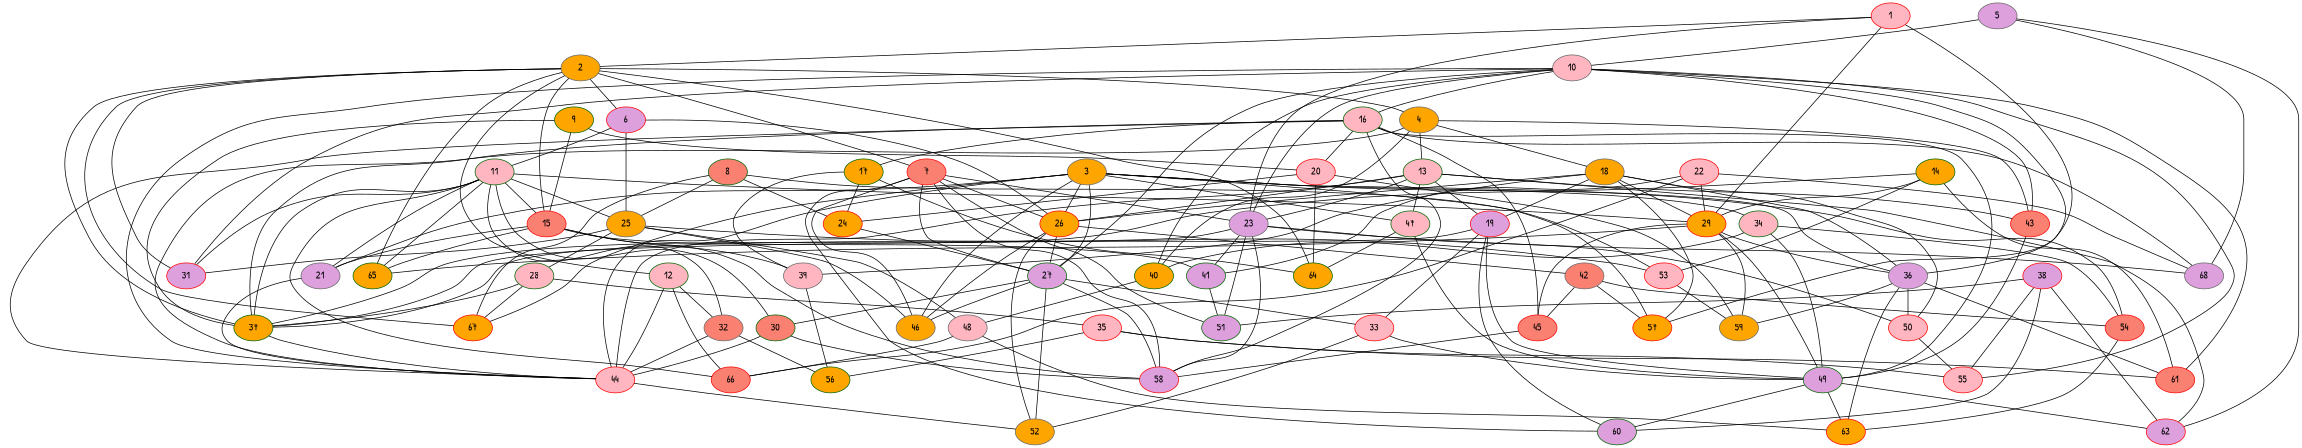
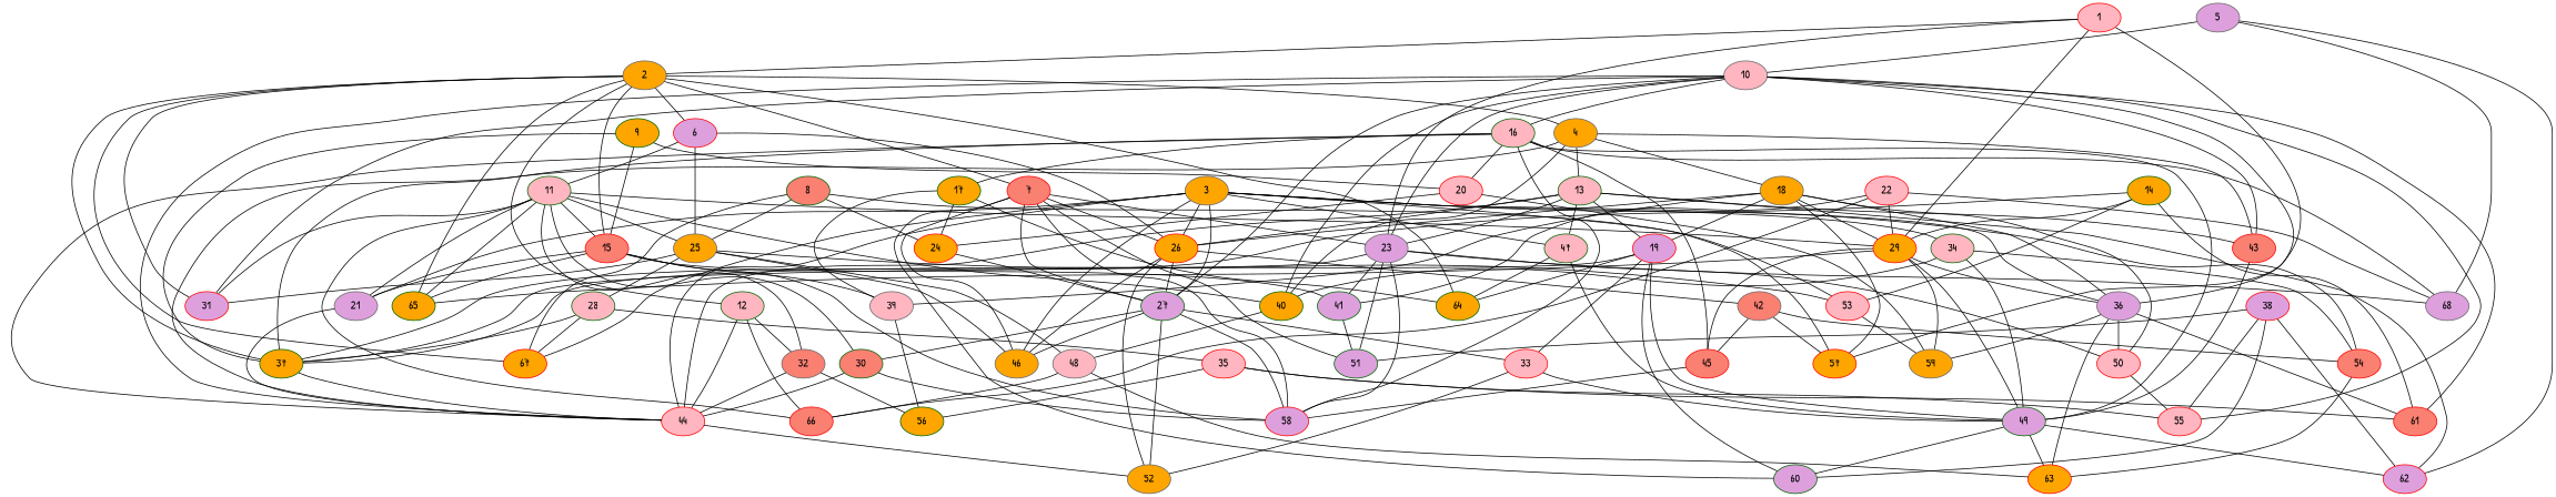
  graph {
    fontname="Patrick Hand"
    node [color=red fillcolor=orange fontname="Patrick Hand" style=filled]
    edge [fontname="Patrick Hand" weight=1.0]
    1 [fillcolor=lightpink]
    2 [color=gray40]
    23 [color=gray40 fillcolor=plum]
    29
    57
    4 [color=gray40]
    6 [fillcolor=plum]
    7 [fillcolor=salmon]
    12 [color=darkgreen fillcolor=lightpink]
    15 [fillcolor=salmon]
    31 [fillcolor=plum]
    37 [color=darkgreen]
    64 [color=darkgreen]
    65 [color=darkgreen]
    67
    68 [color=gray40 fillcolor=plum]
    51 [color=darkgreen fillcolor=plum]
    58 [fillcolor=plum]
    41 [color=darkgreen fillcolor=plum]
    50 [fillcolor=lightpink]
    36 [color=gray40 fillcolor=plum]
    45 [fillcolor=salmon]
    49 [color=darkgreen fillcolor=plum]
    59 [color=gray40]
    44 [fillcolor=lightpink]
    13 [color=darkgreen fillcolor=lightpink]
    18 [color=gray40]
    40 [color=darkgreen]
    43 [fillcolor=salmon]
    26
    11 [color=darkgreen fillcolor=lightpink]
    25 [color=gray40]
    27 [color=darkgreen fillcolor=plum]
    46 [color=gray40]
    60 [color=darkgreen fillcolor=plum]
    32 [color=gray40 fillcolor=salmon]
    66 [fillcolor=salmon]
    21 [color=gray40 fillcolor=plum]
    39 [color=gray40 fillcolor=lightpink]
    3 [color=gray40]
    34 [color=darkgreen fillcolor=lightpink]
    47 [color=darkgreen fillcolor=lightpink]
    54 [fillcolor=salmon]
    42 [color=gray40 fillcolor=salmon]
    52 [color=gray40]
    30 [color=darkgreen fillcolor=salmon]
    33 [fillcolor=lightpink]
    61 [fillcolor=salmon]
    63
    56 [color=darkgreen]
    62 [fillcolor=plum]
    19 [fillcolor=plum]
    48 [color=gray40 fillcolor=lightpink]
    5 [color=gray40 fillcolor=plum]
    10 [color=gray40 fillcolor=lightpink]
    16 [color=darkgreen fillcolor=lightpink]
    55 [fillcolor=lightpink]
    53 [fillcolor=lightpink]
    28 [color=darkgreen fillcolor=lightpink]
    8 [color=darkgreen fillcolor=salmon]
    24
    9 [color=darkgreen]
    20 [fillcolor=lightpink]
    17 [color=darkgreen]
    14 [color=darkgreen]
    22 [fillcolor=lightpink]
    35 [fillcolor=lightpink]
    38 [fillcolor=plum]
    1 -- 2
    1 -- 23
    1 -- 29
    1 -- 57
    2 -- 4
    2 -- 6
    2 -- 7 [weight=2.0]
    2 -- 12
    2 -- 15
    2 -- 31
    2 -- 37
    2 -- 64
    2 -- 65
    2 -- 67
    23 -- 37
    23 -- 68
    23 -- 51
    23 -- 58
    23 -- 41
    23 -- 50
    29 -- 65
    29 -- 36
    29 -- 45
    29 -- 49
    29 -- 59
    4 -- 44
    4 -- 13
    4 -- 18
    4 -- 40
    4 -- 43
    6 -- 26
    6 -- 11
    6 -- 25
    7 -- 23 [weight=3.0]
    7 -- 51
    7 -- 58
    7 -- 26
    7 -- 27 [weight=2.0]
    7 -- 46
    7 -- 60
    12 -- 44
    12 -- 32
    12 -- 66
    15 -- 65
    15 -- 58 [weight=2.0]
    15 -- 41
    15 -- 21
    15 -- 39
    37 -- 44
    41 -- 51
    50 -- 55
    36 -- 50
    36 -- 59
    36 -- 61
    36 -- 63
    45 -- 58
    49 -- 60
    49 -- 63
    49 -- 62
    44 -- 52
    13 -- 23
    13 -- 44 [weight=2.0]
    13 -- 43
    13 -- 26 [weight=2.0]
    13 -- 47
    13 -- 62
    13 -- 19
    18 -- 29
    18 -- 57
    18 -- 50
    18 -- 36
    18 -- 26
    18 -- 39
    18 -- 19
    40 -- 48
    43 -- 49
    26 -- 27
    26 -- 46
    26 -- 42
    26 -- 52
    11 -- 29
    11 -- 15
    11 -- 31
-   11 -- 37 [weight=2.0]
+   11 -- 40 [weight=2.0]
    11 -- 65
    11 -- 25
    11 -- 32
    11 -- 66
    11 -- 21
    11 -- 30
    25 -- 31
    25 -- 46
    25 -- 48
    25 -- 53
    25 -- 28
    27 -- 58
    27 -- 46
    27 -- 52
    27 -- 30
    27 -- 33
    32 -- 44
    32 -- 56
    21 -- 44
    39 -- 56
    3 -- 57
    3 -- 67
    3 -- 36
    3 -- 44
    3 -- 26
    3 -- 27 [weight=2.0]
    3 -- 46
    3 -- 21
    3 -- 34
    3 -- 47
    3 -- 54
    34 -- 49
    34 -- 40
    34 -- 54
    47 -- 64
    47 -- 49
    54 -- 63
    42 -- 57
    42 -- 45
    42 -- 54
    30 -- 58
    30 -- 44
    33 -- 49
    33 -- 52
    19 -- 37
-   20 -- 64
+   19 -- 64
    19 -- 49 [weight=2.0]
    19 -- 60
    19 -- 33
    48 -- 66
    48 -- 63
    5 -- 68
    5 -- 62
    5 -- 10 [weight=2.0]
    10 -- 23
    10 -- 31
    10 -- 36
    10 -- 44
    10 -- 40
    10 -- 43
    10 -- 27
    10 -- 61
    10 -- 16
    10 -- 55
    16 -- 37
    16 -- 68
    16 -- 58
    16 -- 45
    16 -- 49 [weight=2.0]
    16 -- 44
    16 -- 20
    16 -- 17
    53 -- 59
    28 -- 37
    28 -- 67
    28 -- 35
    8 -- 67
    8 -- 25
    8 -- 53
    8 -- 24
    24 -- 27
    9 -- 15 [weight=2.0]
    9 -- 37
    9 -- 20
    20 -- 59
    20 -- 24
    17 -- 64
    17 -- 39
    17 -- 24
    14 -- 29
    14 -- 37
    14 -- 61
    14 -- 53
    22 -- 29
    22 -- 68
    22 -- 41
    22 -- 66
    35 -- 61
    35 -- 56
    35 -- 55
    38 -- 51
    38 -- 60
    38 -- 62
    38 -- 55
  }
